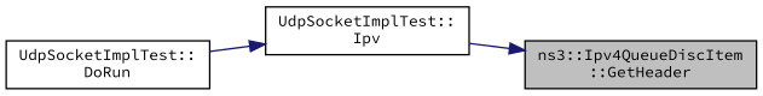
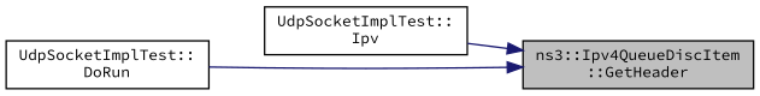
  digraph {
    fontname="Source Code Pro"
    rankdir=RL
    node [color=black fillcolor=white fontname="Source Code Pro" fontsize=10 shape=record style=filled]
    edge [color=midnightblue dir=back fontname="Source Code Pro" fontsize=10 labelfontname=Helvetica labelfontsize=10 style=solid]
    n1 [fillcolor=grey75 fontcolor=black height=0.2 label="ns3::Ipv4QueueDiscItem\l::GetHeader" width=0.4]
    n2 [height=0.2 label="UdpSocketImplTest::\lIpv" width=0.4]
    n3 [height=0.2 label="UdpSocketImplTest::\lDoRun" width=0.4]
    n1 -> n2
-   n2 -> n3
+   n1 -> n3
  }
